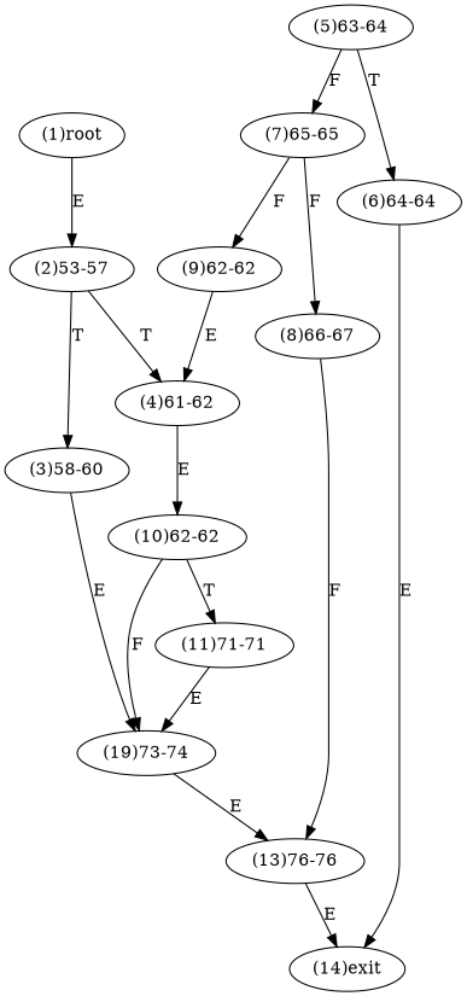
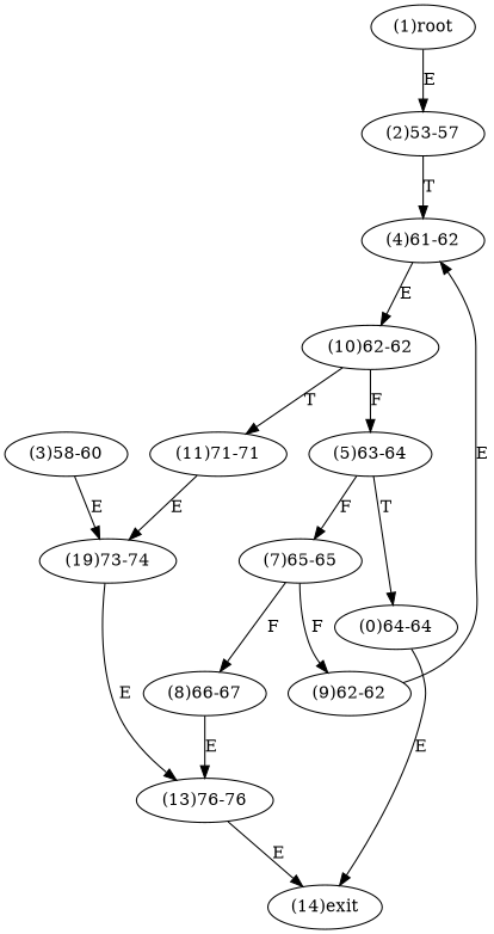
  digraph {
    n1 [label="(1)root"]
    n2 [label="(2)53-57"]
    n3 [label="(3)58-60"]
    n4 [label="(4)61-62"]
    n5 [label="(19)73-74"]
    n6 [label="(10)62-62"]
    n7 [label="(13)76-76"]
    n8 [label="(5)63-64"]
    n9 [label="(11)71-71"]
-   n10 [label="(6)64-64"]
+   n10 [label="(0)64-64"]
    n11 [label="(7)65-65"]
    n12 [label="(14)exit"]
    n13 [label="(8)66-67"]
    n14 [label="(9)62-62"]
    n1 -> n2 [label=E]
-   n2 -> n3 [label=T]
    n2 -> n4 [label=T]
    n3 -> n5 [label=E]
    n4 -> n6 [label=E]
    n5 -> n7 [label=E]
-   n6 -> n5 [label=F]
+   n6 -> n8 [label=F]
    n6 -> n9 [label=T]
    n7 -> n12 [label=E]
    n8 -> n10 [label=T]
    n8 -> n11 [label=F]
    n9 -> n5 [label=E]
    n10 -> n12 [label=E]
    n11 -> n13 [label=F]
    n11 -> n14 [label=F]
-   n13 -> n7 [label=F]
+   n13 -> n7 [label=E]
    n14 -> n4 [label=E]
  }
